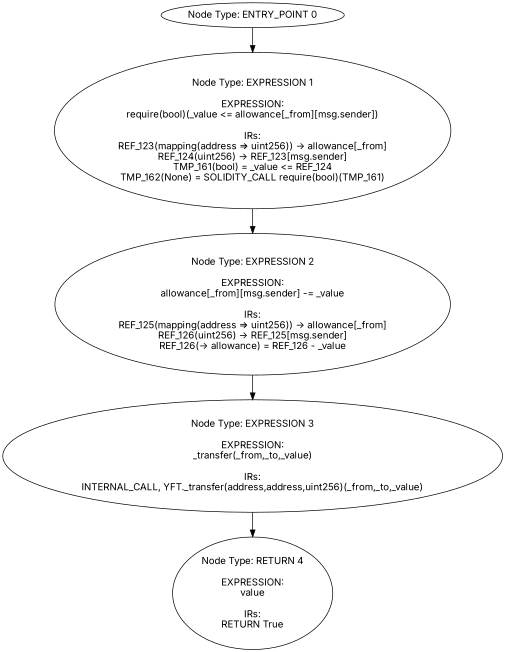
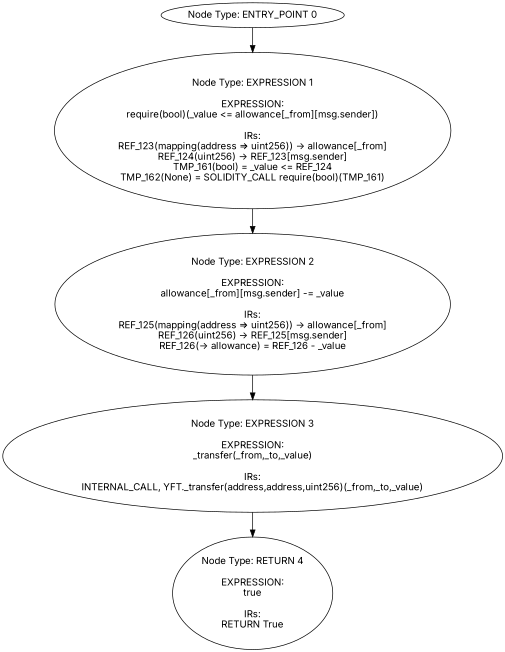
  digraph {
    fontname=Inter
    node [fontname=Inter]
    edge [fontname=Inter]
    n1 [label="Node Type: ENTRY_POINT 0\n"]
    n2 [label="Node Type: EXPRESSION 1\n\nEXPRESSION:\nrequire(bool)(_value <= allowance[_from][msg.sender])\n\nIRs:\nREF_123(mapping(address => uint256)) -> allowance[_from]\nREF_124(uint256) -> REF_123[msg.sender]\nTMP_161(bool) = _value <= REF_124\nTMP_162(None) = SOLIDITY_CALL require(bool)(TMP_161)"]
    n3 [label="Node Type: EXPRESSION 2\n\nEXPRESSION:\nallowance[_from][msg.sender] -= _value\n\nIRs:\nREF_125(mapping(address => uint256)) -> allowance[_from]\nREF_126(uint256) -> REF_125[msg.sender]\nREF_126(-> allowance) = REF_126 - _value"]
    n4 [label="Node Type: EXPRESSION 3\n\nEXPRESSION:\n_transfer(_from,_to,_value)\n\nIRs:\nINTERNAL_CALL, YFT._transfer(address,address,uint256)(_from,_to,_value)"]
-   n5 [label="Node Type: RETURN 4\n\nEXPRESSION:\nvalue\n\nIRs:\nRETURN True"]
+   n5 [label="Node Type: RETURN 4\n\nEXPRESSION:\ntrue\n\nIRs:\nRETURN True"]
    n1 -> n2
    n2 -> n3
    n3 -> n4
    n4 -> n5
  }
